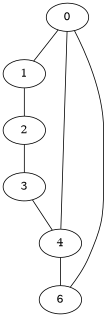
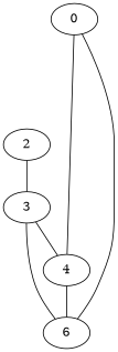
  graph {
    0
-   1
    4
    6
    2
    3
-   0 -- 1
    0 -- 4
    0 -- 6
-   1 -- 2
    4 -- 6
    2 -- 3
    3 -- 4
+   3 -- 6
  }
